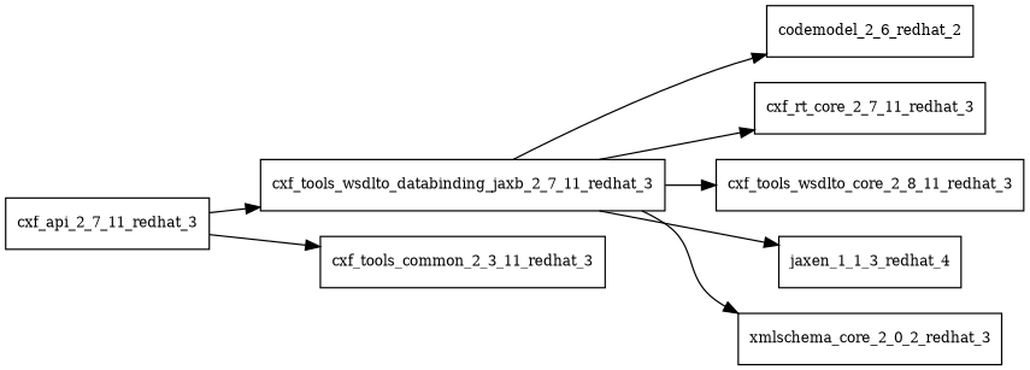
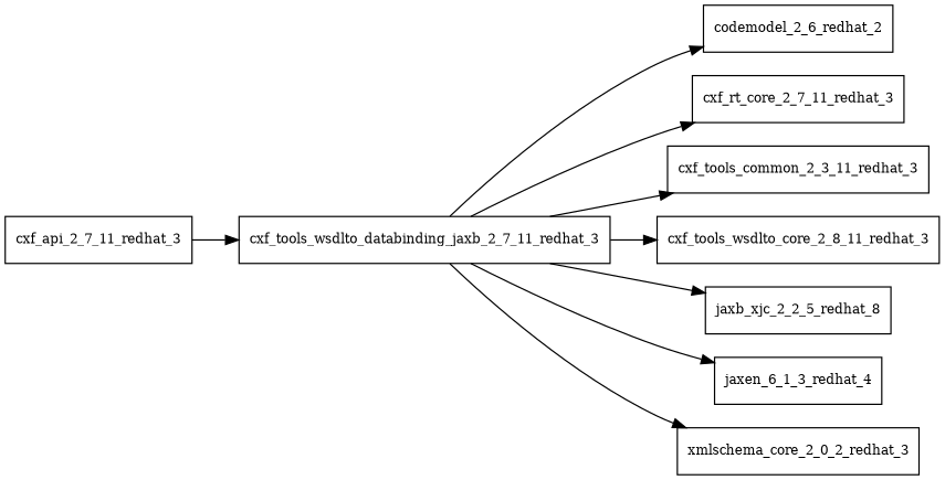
  digraph {
    rankdir=LR
    node [fontsize=10.0 shape=box]
    cxf_tools_wsdlto_databinding_jaxb_2_7_11_redhat_3
    codemodel_2_6_redhat_2
    cxf_rt_core_2_7_11_redhat_3
    n4 [label=cxf_tools_common_2_3_11_redhat_3]
    n5 [label=cxf_tools_wsdlto_core_2_8_11_redhat_3]
-   jaxen_1_1_3_redhat_4
+   jaxb_xjc_2_2_5_redhat_8
+   jaxen_1_1_3_redhat_4 [label=jaxen_6_1_3_redhat_4]
    xmlschema_core_2_0_2_redhat_3
    cxf_api_2_7_11_redhat_3
    cxf_tools_wsdlto_databinding_jaxb_2_7_11_redhat_3 -> codemodel_2_6_redhat_2
    cxf_tools_wsdlto_databinding_jaxb_2_7_11_redhat_3 -> cxf_rt_core_2_7_11_redhat_3
-   cxf_api_2_7_11_redhat_3 -> n4
+   cxf_tools_wsdlto_databinding_jaxb_2_7_11_redhat_3 -> n4
    cxf_tools_wsdlto_databinding_jaxb_2_7_11_redhat_3 -> n5
+   cxf_tools_wsdlto_databinding_jaxb_2_7_11_redhat_3 -> jaxb_xjc_2_2_5_redhat_8
    cxf_tools_wsdlto_databinding_jaxb_2_7_11_redhat_3 -> jaxen_1_1_3_redhat_4
    cxf_tools_wsdlto_databinding_jaxb_2_7_11_redhat_3 -> xmlschema_core_2_0_2_redhat_3
    cxf_api_2_7_11_redhat_3 -> cxf_tools_wsdlto_databinding_jaxb_2_7_11_redhat_3
  }
